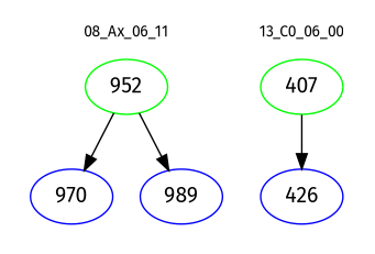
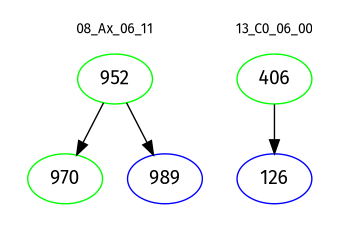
  digraph {
    fontname="Fira Sans"
    node [color=green fontname="Fira Sans"]
    edge [color=black fontname="Fira Sans"]
    n1 [label=952]
-   n2 [color=blue label=970]
+   n2 [label=970]
    n3 [color=blue label=989]
-   n4 [label=407]
-   n5 [color=blue label=426]
+   n4 [label=406]
+   n5 [color=blue label=126]
    subgraph cluster_1 {
      color=white
      fontsize=10
      label="08_Ax_06_11"
      n1
      n2
      n3
    }
    subgraph cluster_2 {
      color=white
      fontsize=10
      label="13_C0_06_00"
      n4
      n5
    }
    n1 -> n2
    n1 -> n3
    n4 -> n5
  }
